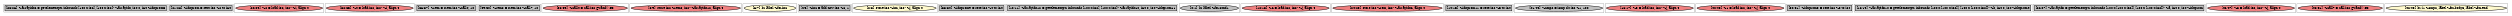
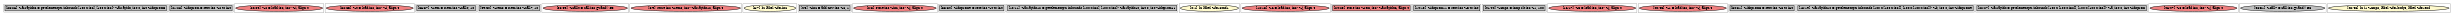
  digraph {
    node [fillcolor=grey fontsize=20 penwidth=3.0 shape=ellipse style=filled]
    n1 [label="[23/26]  %arrayidx6 = getelementptr inbounds [100 x i32], [100 x i32]* %arrayidx, i64 0, i64 %idxprom5" shape=rectangle]
    n2 [label="[21/28]  %idxprom = sext i32 %2 to i64" shape=rectangle]
    n3 [fillcolor=lightcoral label="[20/29]  %2 = load i32, i32* %i, align 4"]
    n4 [fillcolor=lightcoral label="[32/35]  %4 = load i32, i32* %i, align 4"]
    n5 [label="[36/37]  %rem = srem i32 %call4, 10" shape=rectangle]
    n6 [label="[49/50]  %rem8 = srem i32 %call7, 10" shape=rectangle]
    n7 [fillcolor=lightcoral label="[38/39]  %call4 = call i32 @rand() #3"]
    n8 [fillcolor=lightcoral label="[8/9]  store i32 %rem8, i32* %arrayidx12, align 4"]
    n9 [fillcolor=lemonchiffon label="[6/7]  br label %for.inc"]
    n10 [label="[4/5]  %inc = add nsw i32 %6, 1" shape=rectangle]
-   n11 [fillcolor=lemonchiffon label="[2/3]  store i32 %inc, i32* %j, align 4"]
+   n11 [fillcolor=lightcoral label="[2/3]  store i32 %inc, i32* %j, align 4"]
    n12 [label="[33/34]  %idxprom9 = sext i32 %4 to i64" shape=rectangle]
    n13 [label="[10/11]  %arrayidx12 = getelementptr inbounds [100 x i32], [100 x i32]* %arrayidx10, i64 0, i64 %idxprom11" shape=rectangle]
-   n14 [label="[0/1]  br label %for.cond1"]
+   n14 [fillcolor=lemonchiffon label="[0/1]  br label %for.cond1"]
    n15 [fillcolor=lightcoral label="[12/13]  %6 = load i32, i32* %j, align 4"]
-   n16 [fillcolor=lightcoral label="[24/25]  store i32 %rem, i32* %arrayidx6, align 4"]
+   n16 [fillcolor=lightcoral label="[24/25]  store i32 %rem, i32* %arrayidx6, align 4" shape=box]
    n17 [label="[14/15]  %idxprom11 = sext i32 %5 to i64" shape=rectangle]
-   n18 [label="[41/44]  %cmp2 = icmp slt i32 %1, 100"]
+   n18 [label="[41/44]  %cmp2 = icmp slt i32 %1, 100" shape=rectangle]
    n19 [fillcolor=lightcoral label="[16/17]  %5 = load i32, i32* %j, align 4"]
    n20 [fillcolor=lightcoral label="[40/45]  %1 = load i32, i32* %j, align 4"]
    n21 [label="[30/31]  %idxprom5 = sext i32 %3 to i64" shape=rectangle]
    n22 [label="[18/19]  %arrayidx10 = getelementptr inbounds [100 x [100 x i32]], [100 x [100 x i32]]* %b, i64 0, i64 %idxprom9" shape=rectangle]
    n23 [label="[22/27]  %arrayidx = getelementptr inbounds [100 x [100 x i32]], [100 x [100 x i32]]* %a, i64 0, i64 %idxprom" shape=rectangle]
    n24 [fillcolor=lightcoral label="[46/47]  %3 = load i32, i32* %j, align 4"]
-   n25 [fillcolor=lightcoral label="[48/51]  %call7 = call i32 @rand() #3"]
+   n25 [label="[48/51]  %call7 = call i32 @rand() #3"]
    n26 [fillcolor=lemonchiffon label="[42/43]  br i1 %cmp2, label %for.body3, label %for.end"]
    subgraph cluster_1 {
      n1
    }
    subgraph cluster_2 {
      n2
    }
    subgraph cluster_3 {
      n3
    }
    subgraph cluster_4 {
      n4
    }
    subgraph cluster_5 {
      n5
    }
    subgraph cluster_6 {
      n6
    }
    subgraph cluster_7 {
      n7
    }
    subgraph cluster_8 {
      n8
    }
    subgraph cluster_9 {
      n9
    }
    subgraph cluster_10 {
      n10
    }
    subgraph cluster_11 {
      n11
    }
    subgraph cluster_12 {
      n12
    }
    subgraph cluster_13 {
      n13
    }
    subgraph cluster_14 {
      n14
    }
    subgraph cluster_15 {
      n15
    }
    subgraph cluster_16 {
      n16
    }
    subgraph cluster_17 {
      n17
    }
    subgraph cluster_18 {
      n18
    }
    subgraph cluster_19 {
      n19
    }
    subgraph cluster_20 {
      n20
    }
    subgraph cluster_21 {
      n21
    }
    subgraph cluster_22 {
      n22
    }
    subgraph cluster_23 {
      n23
    }
    subgraph cluster_24 {
      n24
    }
    subgraph cluster_25 {
      n25
    }
    subgraph cluster_26 {
      n26
    }
  }
